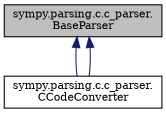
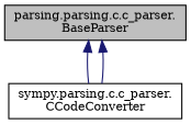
  digraph {
    fontname="DejaVu Serif"
    node [color=black fontname="DejaVu Serif" fontsize=10 shape=record style=filled]
    edge [color=midnightblue dir=back fontname="DejaVu Serif" fontsize=10 labelfontname=Helvetica labelfontsize=10 style=solid]
-   n1 [fillcolor=grey75 fontcolor=black height=0.2 label="sympy.parsing.c.c_parser.\lBaseParser" width=0.4]
+   n1 [fillcolor=grey75 fontcolor=black height=0.2 label="parsing.parsing.c.c_parser.\lBaseParser" width=0.4]
    n2 [fillcolor=white height=0.2 label="sympy.parsing.c.c_parser.\lCCodeConverter" width=0.4]
    n1 -> n2
    n1 -> n2
  }
